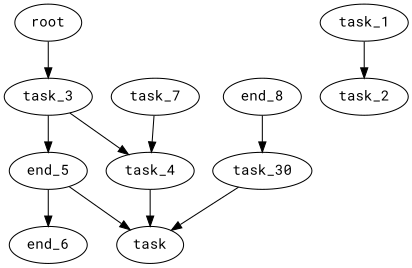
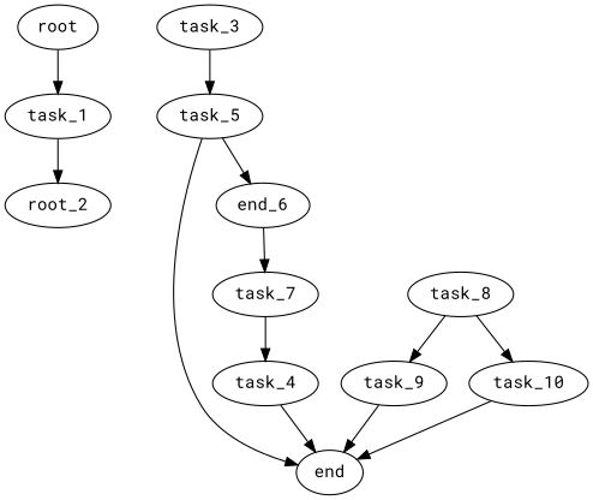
  digraph {
    fontname="Roboto Mono"
    node [fontname="Roboto Mono"]
    edge [fontname="Roboto Mono"]
    root
    task_1
-   task_2
+   task_2 [label=root_2]
    task_3
    task_4
-   task_5 [label=end_5]
-   end [label=task]
+   task_5
+   end
    n8 [label=end_6]
    task_7
-   task_8 [label=end_8]
-   task_10 [label=task_30]
-   root -> task_3
+   task_8
+   task_9
+   task_10
+   root -> task_1
    task_1 -> task_2
-   task_3 -> task_4
    task_3 -> task_5
    task_4 -> end
    task_5 -> end
    task_5 -> n8
+   n8 -> task_7
    task_7 -> task_4
+   task_8 -> task_9
    task_8 -> task_10
+   task_9 -> end
    task_10 -> end
  }
